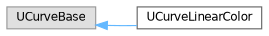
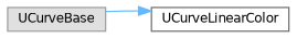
  digraph {
    rankdir=LR
    node [fontname=Helvetica fontsize=10 shape=box style=filled]
    n1 [color=grey60 fillcolor="#E0E0E0" height=0.2 label=UCurveBase width=0.4]
    n2 [color=grey40 fillcolor=white height=0.2 label=UCurveLinearColor width=0.4]
-   n1 -> n2 [color=steelblue1 dir=back fontname=Helvetica fontsize=10 labelfontname=Helvetica labelfontsize=10 style=solid]
+   n2 -> n1 [color=steelblue1 dir=back fontname=Helvetica fontsize=10 labelfontname=Helvetica labelfontsize=10 style=solid]
  }
